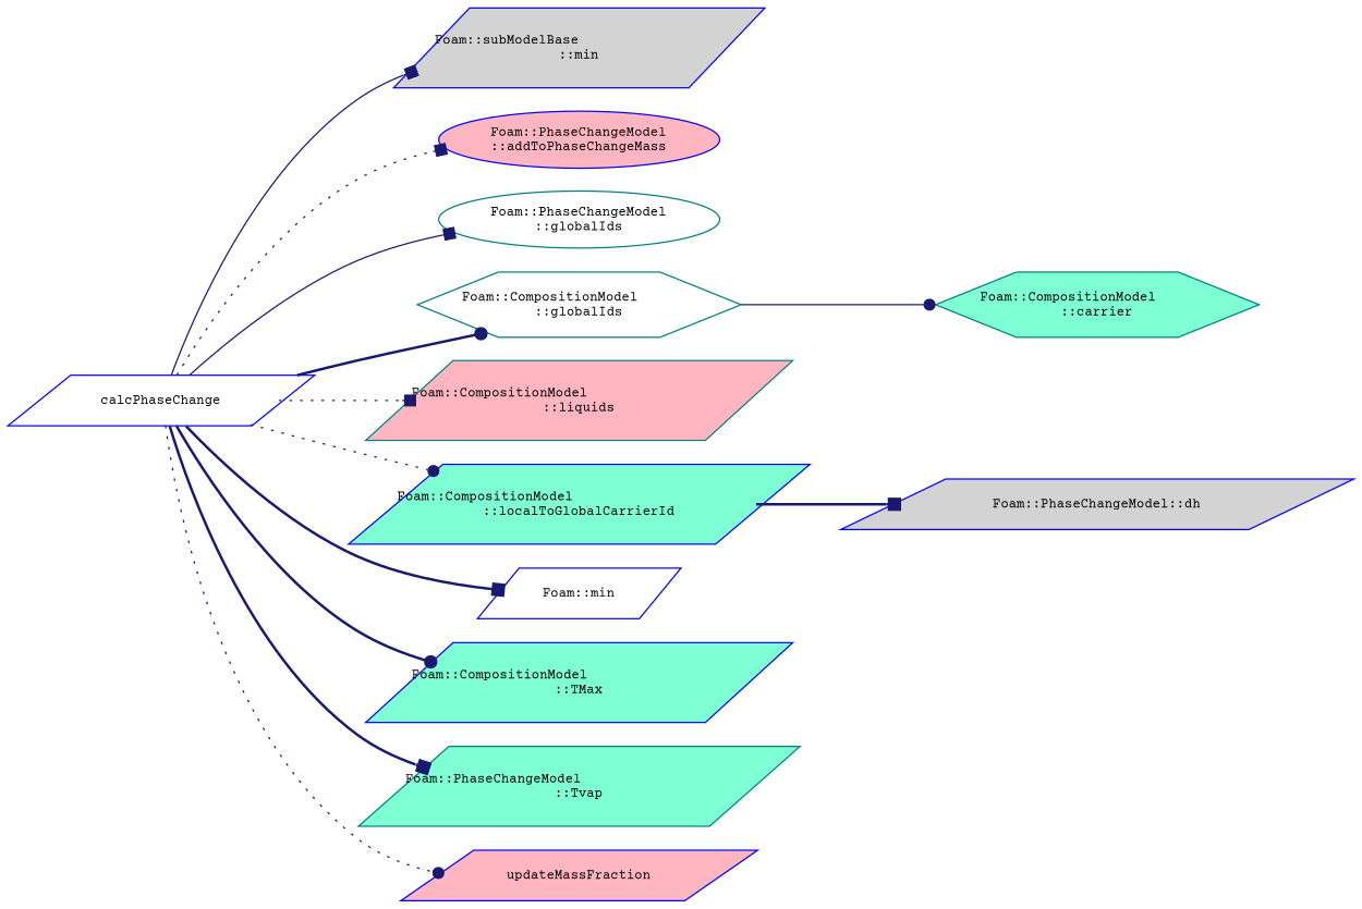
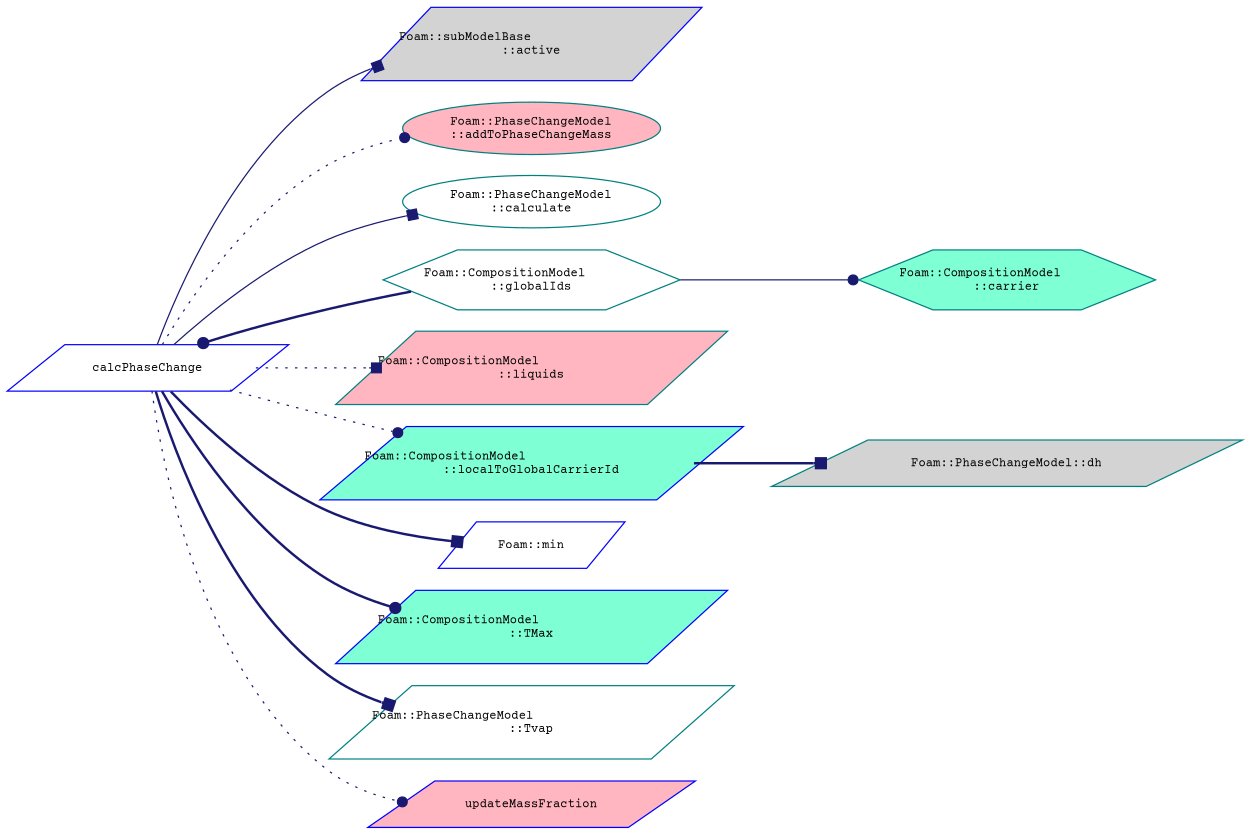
  digraph {
    fontname="Courier Prime"
    rankdir=LR
    node [color=blue fillcolor=white fontname="Courier Prime" fontsize=10 shape=parallelogram style=filled]
    edge [arrowhead=box color=midnightblue fontname="Courier Prime" fontsize=10 labelfontname=FreeSans labelfontsize=10 style=bold]
    n1 [fontcolor=black height=0.2 label=calcPhaseChange width=0.4]
-   n2 [fillcolor=lightgrey height=0.2 label="Foam::subModelBase\l::min" width=0.4]
-   n3 [fillcolor=lightpink height=0.2 label="Foam::PhaseChangeModel\l::addToPhaseChangeMass" shape=ellipse width=0.4]
-   n4 [color=teal height=0.2 label="Foam::PhaseChangeModel\l::globalIds" shape=ellipse width=0.4]
+   n2 [fillcolor=lightgrey height=0.2 label="Foam::subModelBase\l::active" width=0.4]
+   n3 [color=teal fillcolor=lightpink height=0.2 label="Foam::PhaseChangeModel\l::addToPhaseChangeMass" shape=ellipse width=0.4]
+   n4 [color=teal height=0.2 label="Foam::PhaseChangeModel\l::calculate" shape=ellipse width=0.4]
    n5 [color=teal height=0.2 label="Foam::CompositionModel\l::globalIds" shape=hexagon width=0.4]
    n6 [color=teal fillcolor=lightpink height=0.2 label="Foam::CompositionModel\l::liquids" width=0.4]
    n7 [fillcolor=aquamarine height=0.2 label="Foam::CompositionModel\l::localToGlobalCarrierId" width=0.4]
    n8 [height=0.2 label="Foam::min" width=0.4]
    n9 [fillcolor=aquamarine height=0.2 label="Foam::CompositionModel\l::TMax" width=0.4]
-   n10 [color=teal fillcolor=aquamarine height=0.2 label="Foam::PhaseChangeModel\l::Tvap" width=0.4]
+   n10 [color=teal height=0.2 label="Foam::PhaseChangeModel\l::Tvap" width=0.4]
    n11 [fillcolor=lightpink height=0.2 label=updateMassFraction width=0.4]
    n12 [color=teal fillcolor=aquamarine height=0.2 label="Foam::CompositionModel\l::carrier" shape=hexagon width=0.4]
-   n13 [fillcolor=lightgrey height=0.2 label="Foam::PhaseChangeModel::dh" width=0.4]
+   n13 [color=teal fillcolor=lightgrey height=0.2 label="Foam::PhaseChangeModel::dh" width=0.4]
    n1 -> n2 [style=solid]
-   n1 -> n3 [style=dotted]
+   n1 -> n3 [arrowhead=dot style=dotted]
    n1 -> n4 [style=solid]
-   n1 -> n5 [arrowhead=dot]
+   n5 -> n1 [arrowhead=dot]
    n1 -> n6 [style=dotted]
    n1 -> n7 [arrowhead=dot style=dotted]
    n1 -> n8
    n1 -> n9 [arrowhead=dot]
    n1 -> n10
    n1 -> n11 [arrowhead=dot style=dotted]
    n5 -> n12 [arrowhead=dot style=solid]
    n7 -> n13
  }
